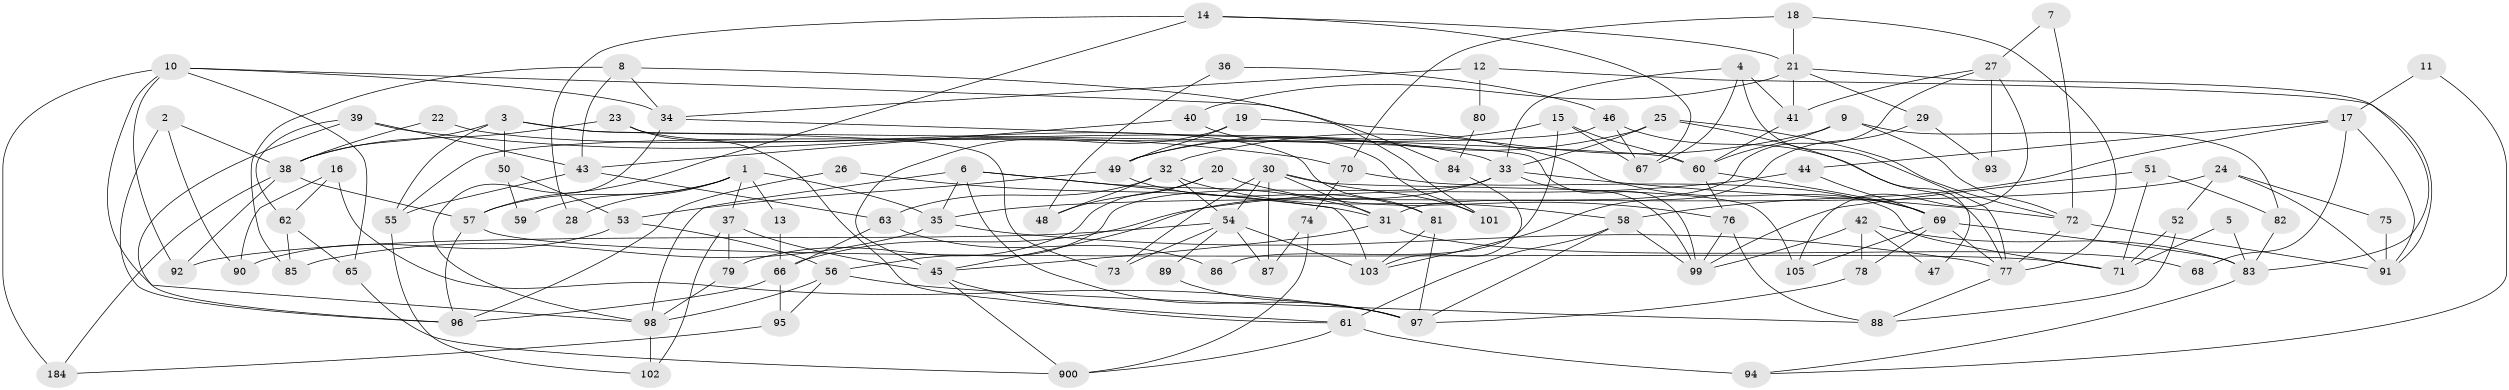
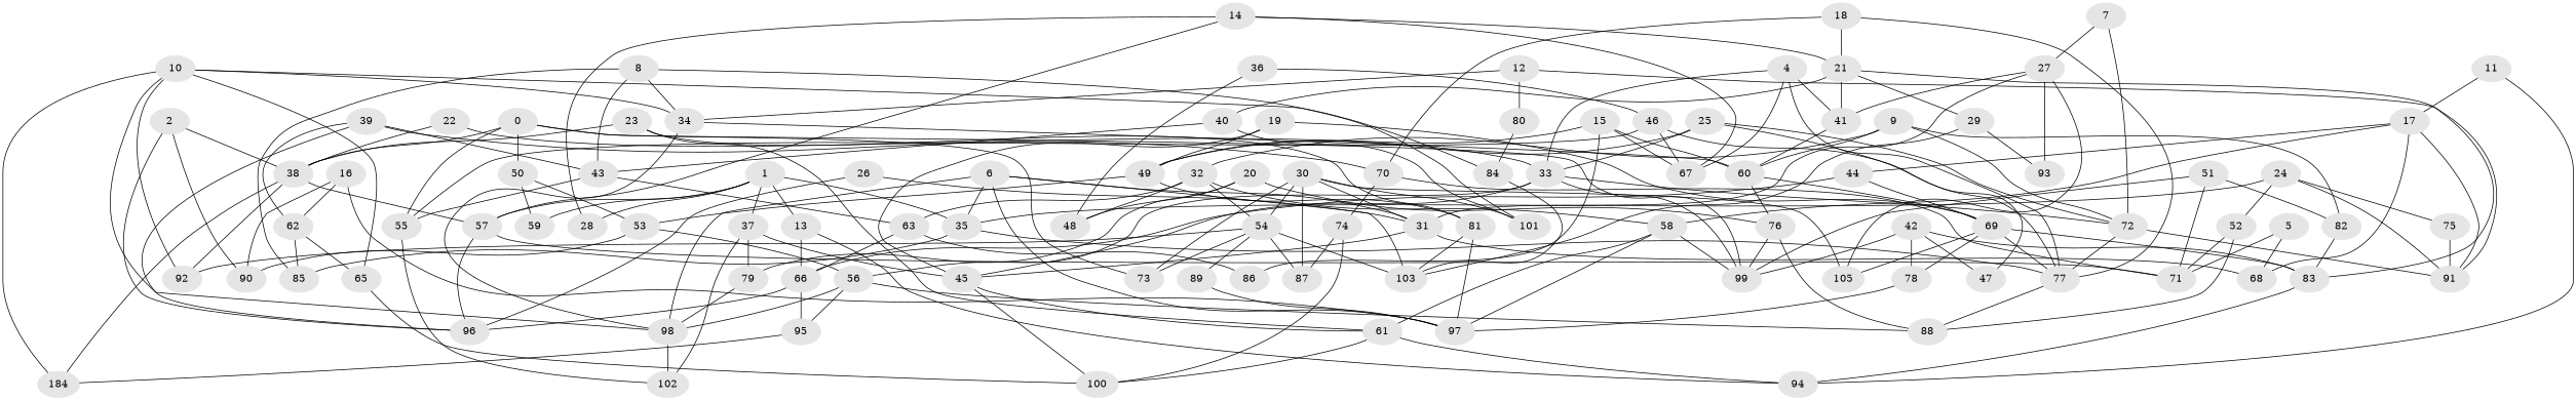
  graph {
    fontname="DejaVu Serif"
    node [color=gray90 fontname="DejaVu Serif" style=filled]
    edge [fontname="DejaVu Serif"]
    1
    13
    28
    35
    37
    57
    59
    94
    66
    77
    85
    45
    79
    102
    96
    71
    2
    38
    90
    92
    n21 [label=184]
-   3
+   3 [label=0]
    50
    55
    73
    99
    53
    4
    33
    41
    67
    72
    56
    60
    88
    5
    83
    6
    31
    97
    98
    103
    68
    7
    27
    93
    105
    91
    8
    34
    43
    101
    63
    9
    32
    82
    58
    48
    54
    69
    76
    10
    65
    84
-   100 [label=900]
+   100
    11
    17
    44
    12
    80
    95
    14
    21
    29
    40
    15
    49
    86
    81
    16
    62
    61
    18
    70
    74
    19
    78
    20
    22
    23
    24
    52
    75
    25
    47
    26
    30
    87
    89
    36
    46
    39
    42
    51
    1 -- 13
    1 -- 28
    1 -- 35
    1 -- 37
    1 -- 57
    1 -- 59
+   13 -- 94
    13 -- 66
    35 -- 77
    35 -- 85
    37 -- 45
    37 -- 79
    37 -- 102
    57 -- 96
    57 -- 71
    66 -- 96
    66 -- 95
    77 -- 88
    45 -- 100
    45 -- 61
    79 -- 98
    2 -- 96
    2 -- 38
    2 -- 90
    38 -- 57
    38 -- 92
    38 -- n21
    3 -- 38
    3 -- 50
    3 -- 55
    3 -- 73
    3 -- 99
    50 -- 59
    50 -- 53
    55 -- 102
    53 -- 90
    53 -- 56
    4 -- 77
    4 -- 33
    4 -- 41
    4 -- 67
    33 -- 45
    33 -- 99
    33 -- 72
    33 -- 56
    41 -- 60
    72 -- 77
    72 -- 91
    56 -- 88
    56 -- 98
    56 -- 95
    60 -- 69
    60 -- 76
    5 -- 71
-   5 -- 83
+   5 -- 68
    83 -- 94
    6 -- 35
    6 -- 31
    6 -- 97
    6 -- 98
    6 -- 103
    31 -- 45
    31 -- 68
    98 -- 102
    7 -- 72
    7 -- 27
    27 -- 41
    27 -- 31
    27 -- 93
    27 -- 105
    8 -- 85
    8 -- 34
    8 -- 43
    8 -- 101
    34 -- 60
    34 -- 98
    43 -- 55
    43 -- 63
    63 -- 66
    63 -- 86
    9 -- 72
    9 -- 60
    9 -- 32
    9 -- 82
    32 -- 63
    32 -- 58
    32 -- 48
    32 -- 54
    82 -- 83
    58 -- 99
    58 -- 97
    58 -- 61
    54 -- 92
    54 -- 73
    54 -- 103
    54 -- 87
    54 -- 89
    69 -- 77
    69 -- 83
    69 -- 105
    69 -- 78
    76 -- 99
    76 -- 88
    10 -- 92
    10 -- n21
    10 -- 98
    10 -- 34
    10 -- 65
    10 -- 84
    65 -- 100
    84 -- 103
    11 -- 94
    11 -- 17
    17 -- 68
    17 -- 91
    17 -- 58
    17 -- 44
    44 -- 66
    44 -- 69
    12 -- 91
    12 -- 34
    12 -- 80
    80 -- 84
    95 -- n21
    14 -- 28
    14 -- 57
    14 -- 67
    14 -- 21
    21 -- 41
    21 -- 83
    21 -- 29
    21 -- 40
    29 -- 103
    29 -- 93
    40 -- 43
    40 -- 101
    15 -- 67
    15 -- 60
    15 -- 49
    15 -- 86
    49 -- 53
    49 -- 81
    81 -- 97
    81 -- 103
    16 -- 90
    16 -- 97
    16 -- 62
    62 -- 85
    62 -- 65
    61 -- 94
    61 -- 100
    18 -- 77
    18 -- 21
    18 -- 70
    70 -- 71
    70 -- 74
    74 -- 100
    74 -- 87
    19 -- 45
    19 -- 69
    19 -- 49
    78 -- 97
    20 -- 79
    20 -- 48
    20 -- 76
    22 -- 38
    22 -- 33
    23 -- 38
    23 -- 81
    23 -- 61
    24 -- 35
    24 -- 91
    24 -- 52
    24 -- 75
    52 -- 71
    52 -- 88
    75 -- 91
    25 -- 33
    25 -- 72
    25 -- 49
    25 -- 47
    26 -- 96
    26 -- 31
    30 -- 73
    30 -- 31
    30 -- 105
    30 -- 101
    30 -- 54
    30 -- 87
    89 -- 97
    36 -- 48
    36 -- 46
    46 -- 77
    46 -- 55
    46 -- 67
    39 -- 96
    39 -- 43
    39 -- 62
    39 -- 70
    42 -- 99
    42 -- 83
    42 -- 78
    42 -- 47
    51 -- 71
    51 -- 99
    51 -- 82
  }
